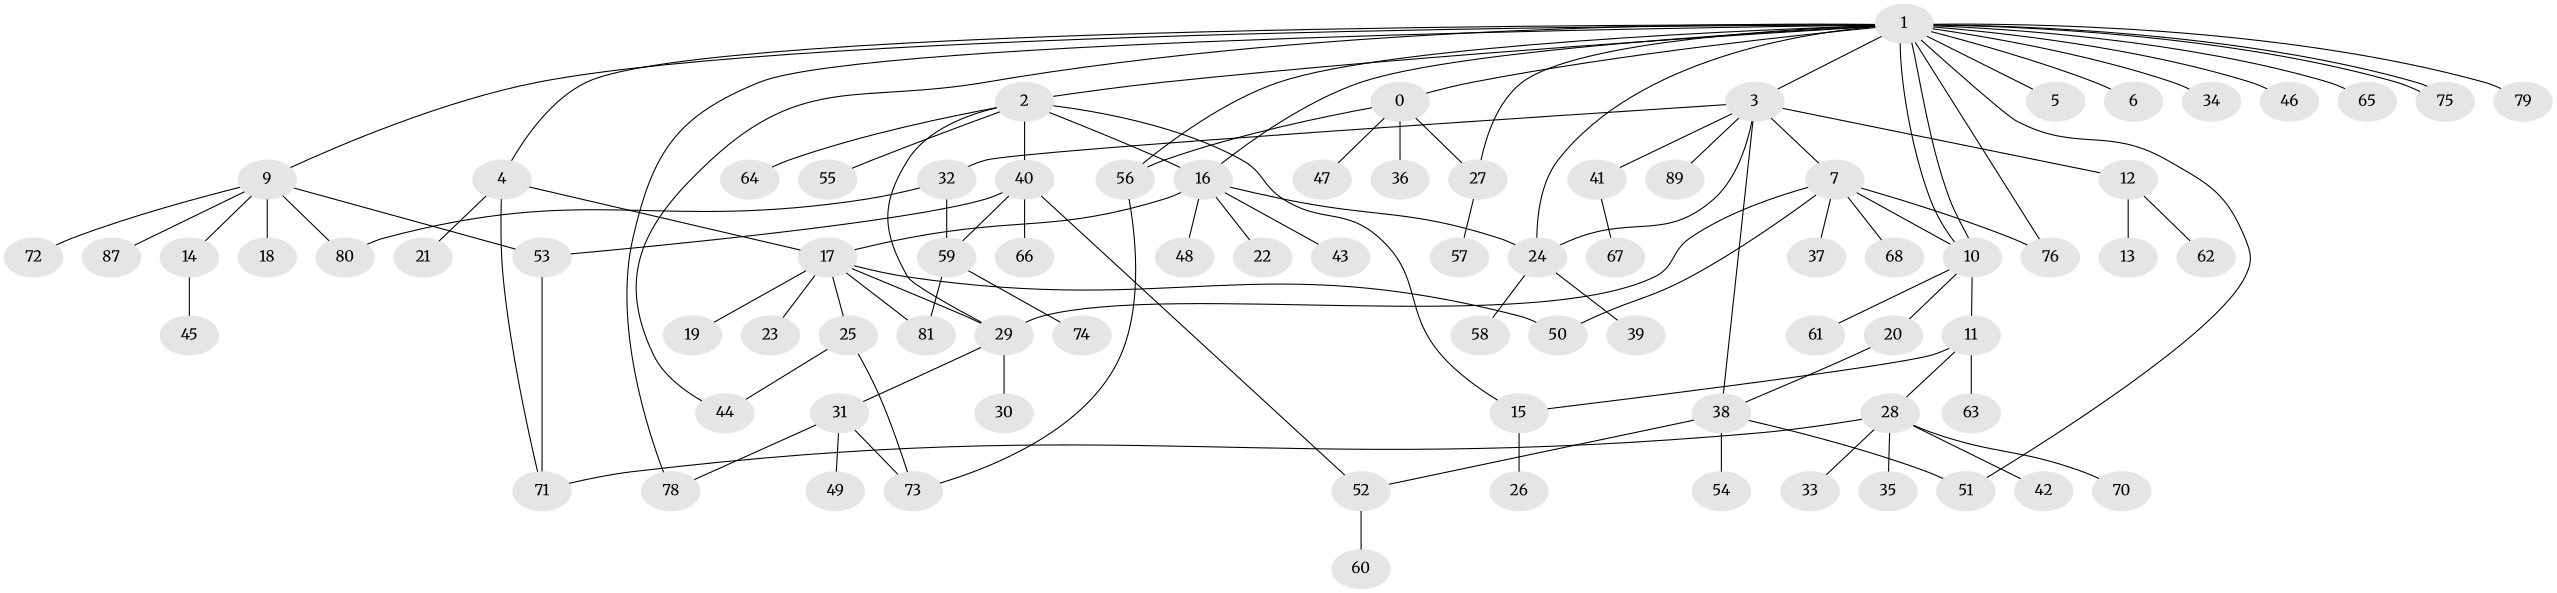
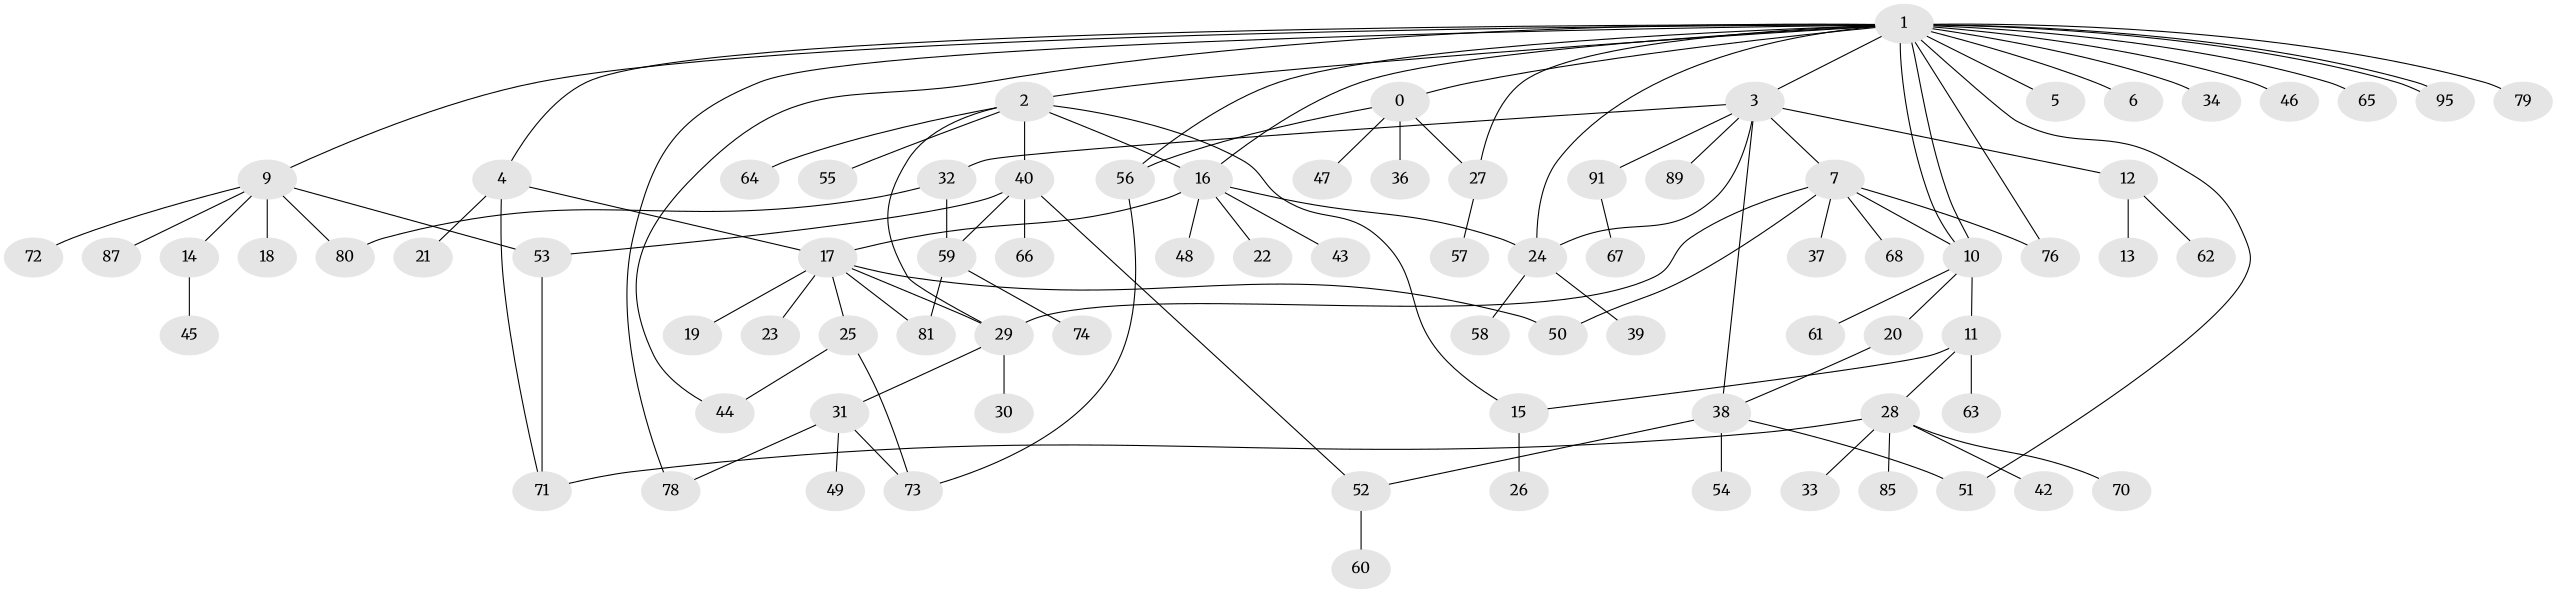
  graph {
    fontname=Merriweather
    node [color=gray90 fontname=Merriweather style=filled]
    edge [fontname=Merriweather]
    1
    2
    3
    4
    5
    6
    n7 [label=0]
    9
    10
    16
    24
    27
    34
    44
    46
    51
    56
    65
-   75
+   75 [label=95]
    76
    78
    79
    15
    29
    40
    55
    64
    7
    12
    32
    38
-   41
+   41 [label=91]
    n33 [label=89]
    17
    21
    71
    36
    47
    14
    18
    53
    72
    n43 [label=87]
    80
    11
    20
    61
    22
    43
    48
    39
    58
    57
    73
    26
    30
    31
    59
    52
    66
    37
    50
    68
    13
    62
    54
    67
    19
    23
    25
    81
    45
    28
    63
    33
-   35
+   35 [label=85]
    42
    70
    49
    74
    60
    1 -- 2
    1 -- 3
    1 -- 4
    1 -- 5
    1 -- 6
    1 -- n7
    1 -- 9
    1 -- 10
    1 -- 10
    1 -- 16
    1 -- 24
    1 -- 27
    1 -- 34
    1 -- 44
    1 -- 46
    1 -- 51
    1 -- 56
    1 -- 65
    1 -- 75
    1 -- 75
    1 -- 76
    1 -- 78
    1 -- 79
    2 -- 16
    2 -- 15
    2 -- 29
    2 -- 40
    2 -- 55
    2 -- 64
    3 -- 24
    3 -- 7
    3 -- 12
    3 -- 32
    3 -- 38
    3 -- 41
    3 -- n33
    4 -- 17
    4 -- 21
    4 -- 71
    n7 -- 27
    n7 -- 56
    n7 -- 36
    n7 -- 47
    9 -- 14
    9 -- 18
    9 -- 53
    9 -- 72
    9 -- n43
    9 -- 80
    10 -- 11
    10 -- 20
    10 -- 61
    16 -- 24
    16 -- 17
    16 -- 22
    16 -- 43
    16 -- 48
    24 -- 39
    24 -- 58
    27 -- 57
    56 -- 73
    15 -- 26
    29 -- 30
    29 -- 31
    40 -- 53
    40 -- 59
    40 -- 52
    40 -- 66
    7 -- 10
    7 -- 76
    7 -- 29
    7 -- 37
    7 -- 50
    7 -- 68
    12 -- 13
    12 -- 62
    32 -- 80
    32 -- 59
    38 -- 51
    38 -- 52
    38 -- 54
    41 -- 67
    17 -- 29
    17 -- 50
    17 -- 19
    17 -- 23
    17 -- 25
    17 -- 81
    14 -- 45
    53 -- 71
    11 -- 15
    11 -- 28
    11 -- 63
    20 -- 38
    31 -- 78
    31 -- 73
    31 -- 49
    59 -- 81
    59 -- 74
    52 -- 60
    25 -- 44
    25 -- 73
    28 -- 71
    28 -- 33
    28 -- 35
    28 -- 42
    28 -- 70
  }
